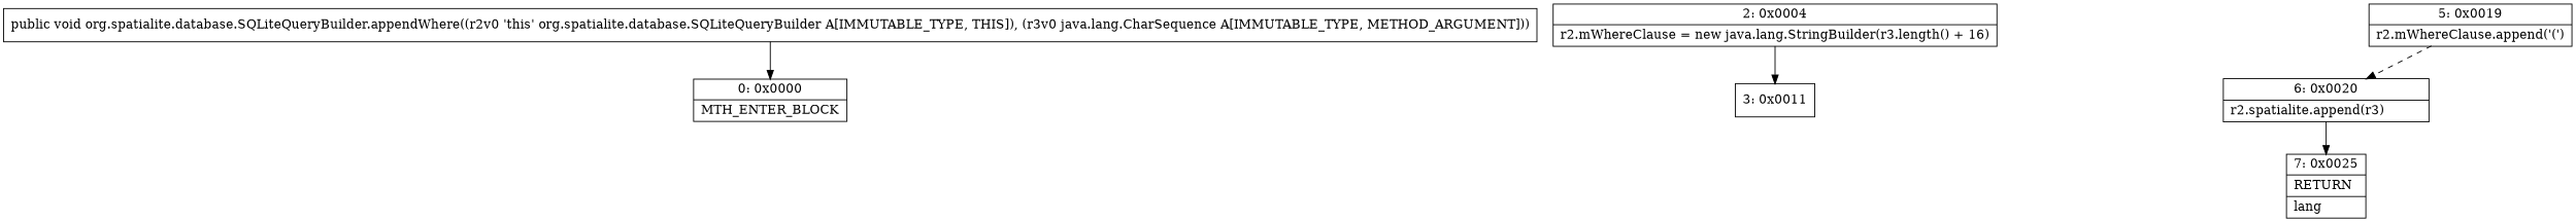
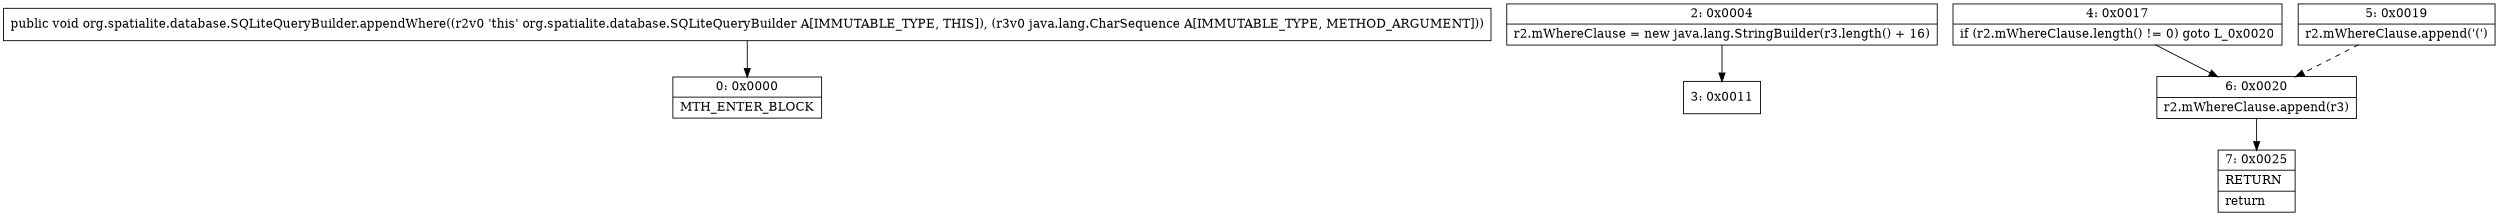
  digraph {
    node [shape=record]
    n1 [label="{0\:\ 0x0000|MTH_ENTER_BLOCK\l}"]
    n2 [label="{2\:\ 0x0004|r2.mWhereClause = new java.lang.StringBuilder(r3.length() + 16)\l}"]
    n3 [label="{3\:\ 0x0011}"]
-   n5 [label="{6\:\ 0x0020|r2.spatialite.append(r3)\l}"]
+   n4 [label="{4\:\ 0x0017|if (r2.mWhereClause.length() != 0) goto L_0x0020\l}"]
+   n5 [label="{6\:\ 0x0020|r2.mWhereClause.append(r3)\l}"]
    n6 [label="{5\:\ 0x0019|r2.mWhereClause.append('(')\l}"]
-   n7 [label="{7\:\ 0x0025|RETURN\l|lang\l}"]
+   n7 [label="{7\:\ 0x0025|RETURN\l|return\l}"]
    n8 [label="{public void org.spatialite.database.SQLiteQueryBuilder.appendWhere((r2v0 'this' org.spatialite.database.SQLiteQueryBuilder A[IMMUTABLE_TYPE, THIS]), (r3v0 java.lang.CharSequence A[IMMUTABLE_TYPE, METHOD_ARGUMENT])) }"]
    n2 -> n3
+   n4 -> n5
    n5 -> n7
    n6 -> n5 [style=dashed]
    n8 -> n1
  }
